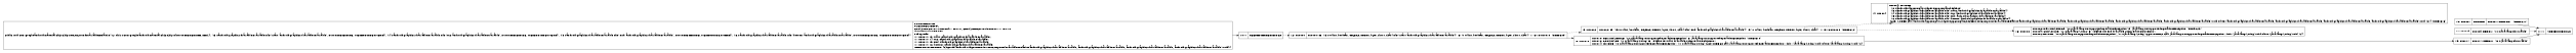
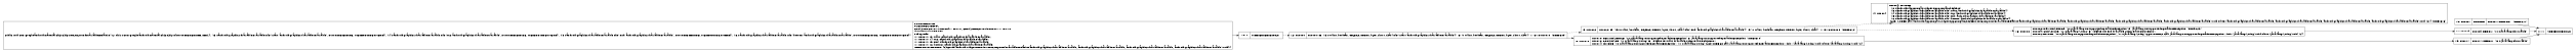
  digraph {
    rankdir=LR
    node [shape=record]
-   n1 [label="{10\:\ ?|NEEDED_ENTER_BLOCK\l}"]
+   n1 [label="{10\:\ ?|MTH_ENTER_BLOCK\l}"]
    n2 [label="{12\:\ 0x0000|0x0000: IF  (r3 I:??[int, boolean, OBJECT, ARRAY, byte, short, char] A[D('start' android.graphics.drawable.Drawable)]) != (0 ??[int, boolean, OBJECT, ARRAY, byte, short, char])  \-\> B:18:0x0010  (LINE:609)\l}"]
    n3 [label="{13\:\ 0x0002|0x0002: IF  (r5 I:??[int, boolean, OBJECT, ARRAY, byte, short, char] A[D('end' android.graphics.drawable.Drawable)]) != (0 ??[int, boolean, OBJECT, ARRAY, byte, short, char])  \-\> B:16:0x0008  (LINE:612)\l}"]
    n4 [label="{18\:\ 0x0010|0x0010: NEW_INSTANCE  (r0 I:java.lang.UnsupportedOperationException) =  java.lang.UnsupportedOperationException  (LINE:610)\l0x0012: CONST_STR  (r1 I:java.lang.String) =  \"Please set start drawable using R.attr#chipIcon.\" \l0x0014: INVOKE  (r0 I:java.lang.UnsupportedOperationException), (r1 I:java.lang.String) type: DIRECT call: java.lang.UnsupportedOperationException.\<init\>(java.lang.String):void A[MD:(java.lang.String):void (c)]\l}"]
    n5 [label="{14\:\ 0x0004|0x0004: INVOKE  \l  (r2 I:androidx.appcompat.widget.AppCompatCheckBox)\l  (r3 I:android.graphics.drawable.Drawable A[D('start' android.graphics.drawable.Drawable)])\l  (r4 I:android.graphics.drawable.Drawable A[D('top' android.graphics.drawable.Drawable)])\l  (r5 I:android.graphics.drawable.Drawable A[D('end' android.graphics.drawable.Drawable)])\l  (r6 I:android.graphics.drawable.Drawable A[D('bottom' android.graphics.drawable.Drawable)])\l type: SUPER call: androidx.appcompat.widget.AppCompatCheckBox.setCompoundDrawablesRelative(android.graphics.drawable.Drawable, android.graphics.drawable.Drawable, android.graphics.drawable.Drawable, android.graphics.drawable.Drawable):void A[MD:(android.graphics.drawable.Drawable, android.graphics.drawable.Drawable, android.graphics.drawable.Drawable, android.graphics.drawable.Drawable):void (m)] (LINE:616)\l}"]
    n6 [label="{16\:\ 0x0008|0x0008: NEW_INSTANCE  (r0 I:java.lang.UnsupportedOperationException) =  java.lang.UnsupportedOperationException  (LINE:613)\l0x000a: CONST_STR  (r1 I:java.lang.String) =  \"Please set end drawable using R.attr#closeIcon.\" \l0x000c: INVOKE  (r0 I:java.lang.UnsupportedOperationException), (r1 I:java.lang.String) type: DIRECT call: java.lang.UnsupportedOperationException.\<init\>(java.lang.String):void A[MD:(java.lang.String):void (c)]\l}"]
    n7 [label="{19\:\ 0x0017|0x0017: THROW  (r0 I:java.lang.Throwable) \l}"]
    n8 [label="{17\:\ 0x000f|0x000f: THROW  (r0 I:java.lang.Throwable) \l}"]
    n9 [label="{15\:\ 0x0007|RETURN\l|0x0007: RETURN    (LINE:617)\l}"]
    n10 [label="{11\:\ ?|MTH_EXIT_BLOCK\l}"]
    n11 [label="{public void com.google.android.material.chip.Chip.setCompoundDrawablesRelative((r2 'this' I:com.google.android.material.chip.Chip A[IMMUTABLE_TYPE, THIS]), (r3 I:android.graphics.drawable.Drawable A[D('start' android.graphics.drawable.Drawable), IMMUTABLE_TYPE, METHOD_ARGUMENT]), (r4 I:android.graphics.drawable.Drawable A[D('top' android.graphics.drawable.Drawable), IMMUTABLE_TYPE, METHOD_ARGUMENT]), (r5 I:android.graphics.drawable.Drawable A[D('end' android.graphics.drawable.Drawable), IMMUTABLE_TYPE, METHOD_ARGUMENT]), (r6 I:android.graphics.drawable.Drawable A[D('bottom' android.graphics.drawable.Drawable), IMMUTABLE_TYPE, METHOD_ARGUMENT]))  | DONT_RENAME\lUSE_LINES_HINTS\lCROSS_EDGE: B:17:0x000f \-\> B:11:?, CROSS_EDGE: B:19:0x0017 \-\> B:11:?\lINLINE_NOT_NEEDED\lDebug Info:\l  \-1 \-0x0017: r3 'start' Landroid\/graphics\/drawable\/Drawable;\l  \-1 \-0x0017: r4 'top' Landroid\/graphics\/drawable\/Drawable;\l  \-1 \-0x0017: r5 'end' Landroid\/graphics\/drawable\/Drawable;\l  \-1 \-0x0017: r6 'bottom' Landroid\/graphics\/drawable\/Drawable;\lMETHOD_OVERRIDE: [ClspMth\{android.widget.TextView.setCompoundDrawablesRelative(android.graphics.drawable.Drawable, android.graphics.drawable.Drawable, android.graphics.drawable.Drawable, android.graphics.drawable.Drawable):void\}]\l}"]
    n1 -> n2 [style=dashed]
    n2 -> n3 [style=dashed]
    n2 -> n4
    n3 -> n5 [style=dashed]
    n3 -> n6 [style=dashed]
    n4 -> n7
+   n6 -> n8
    n7 -> n10
    n8 -> n10
    n9 -> n10
    n11 -> n1
  }
